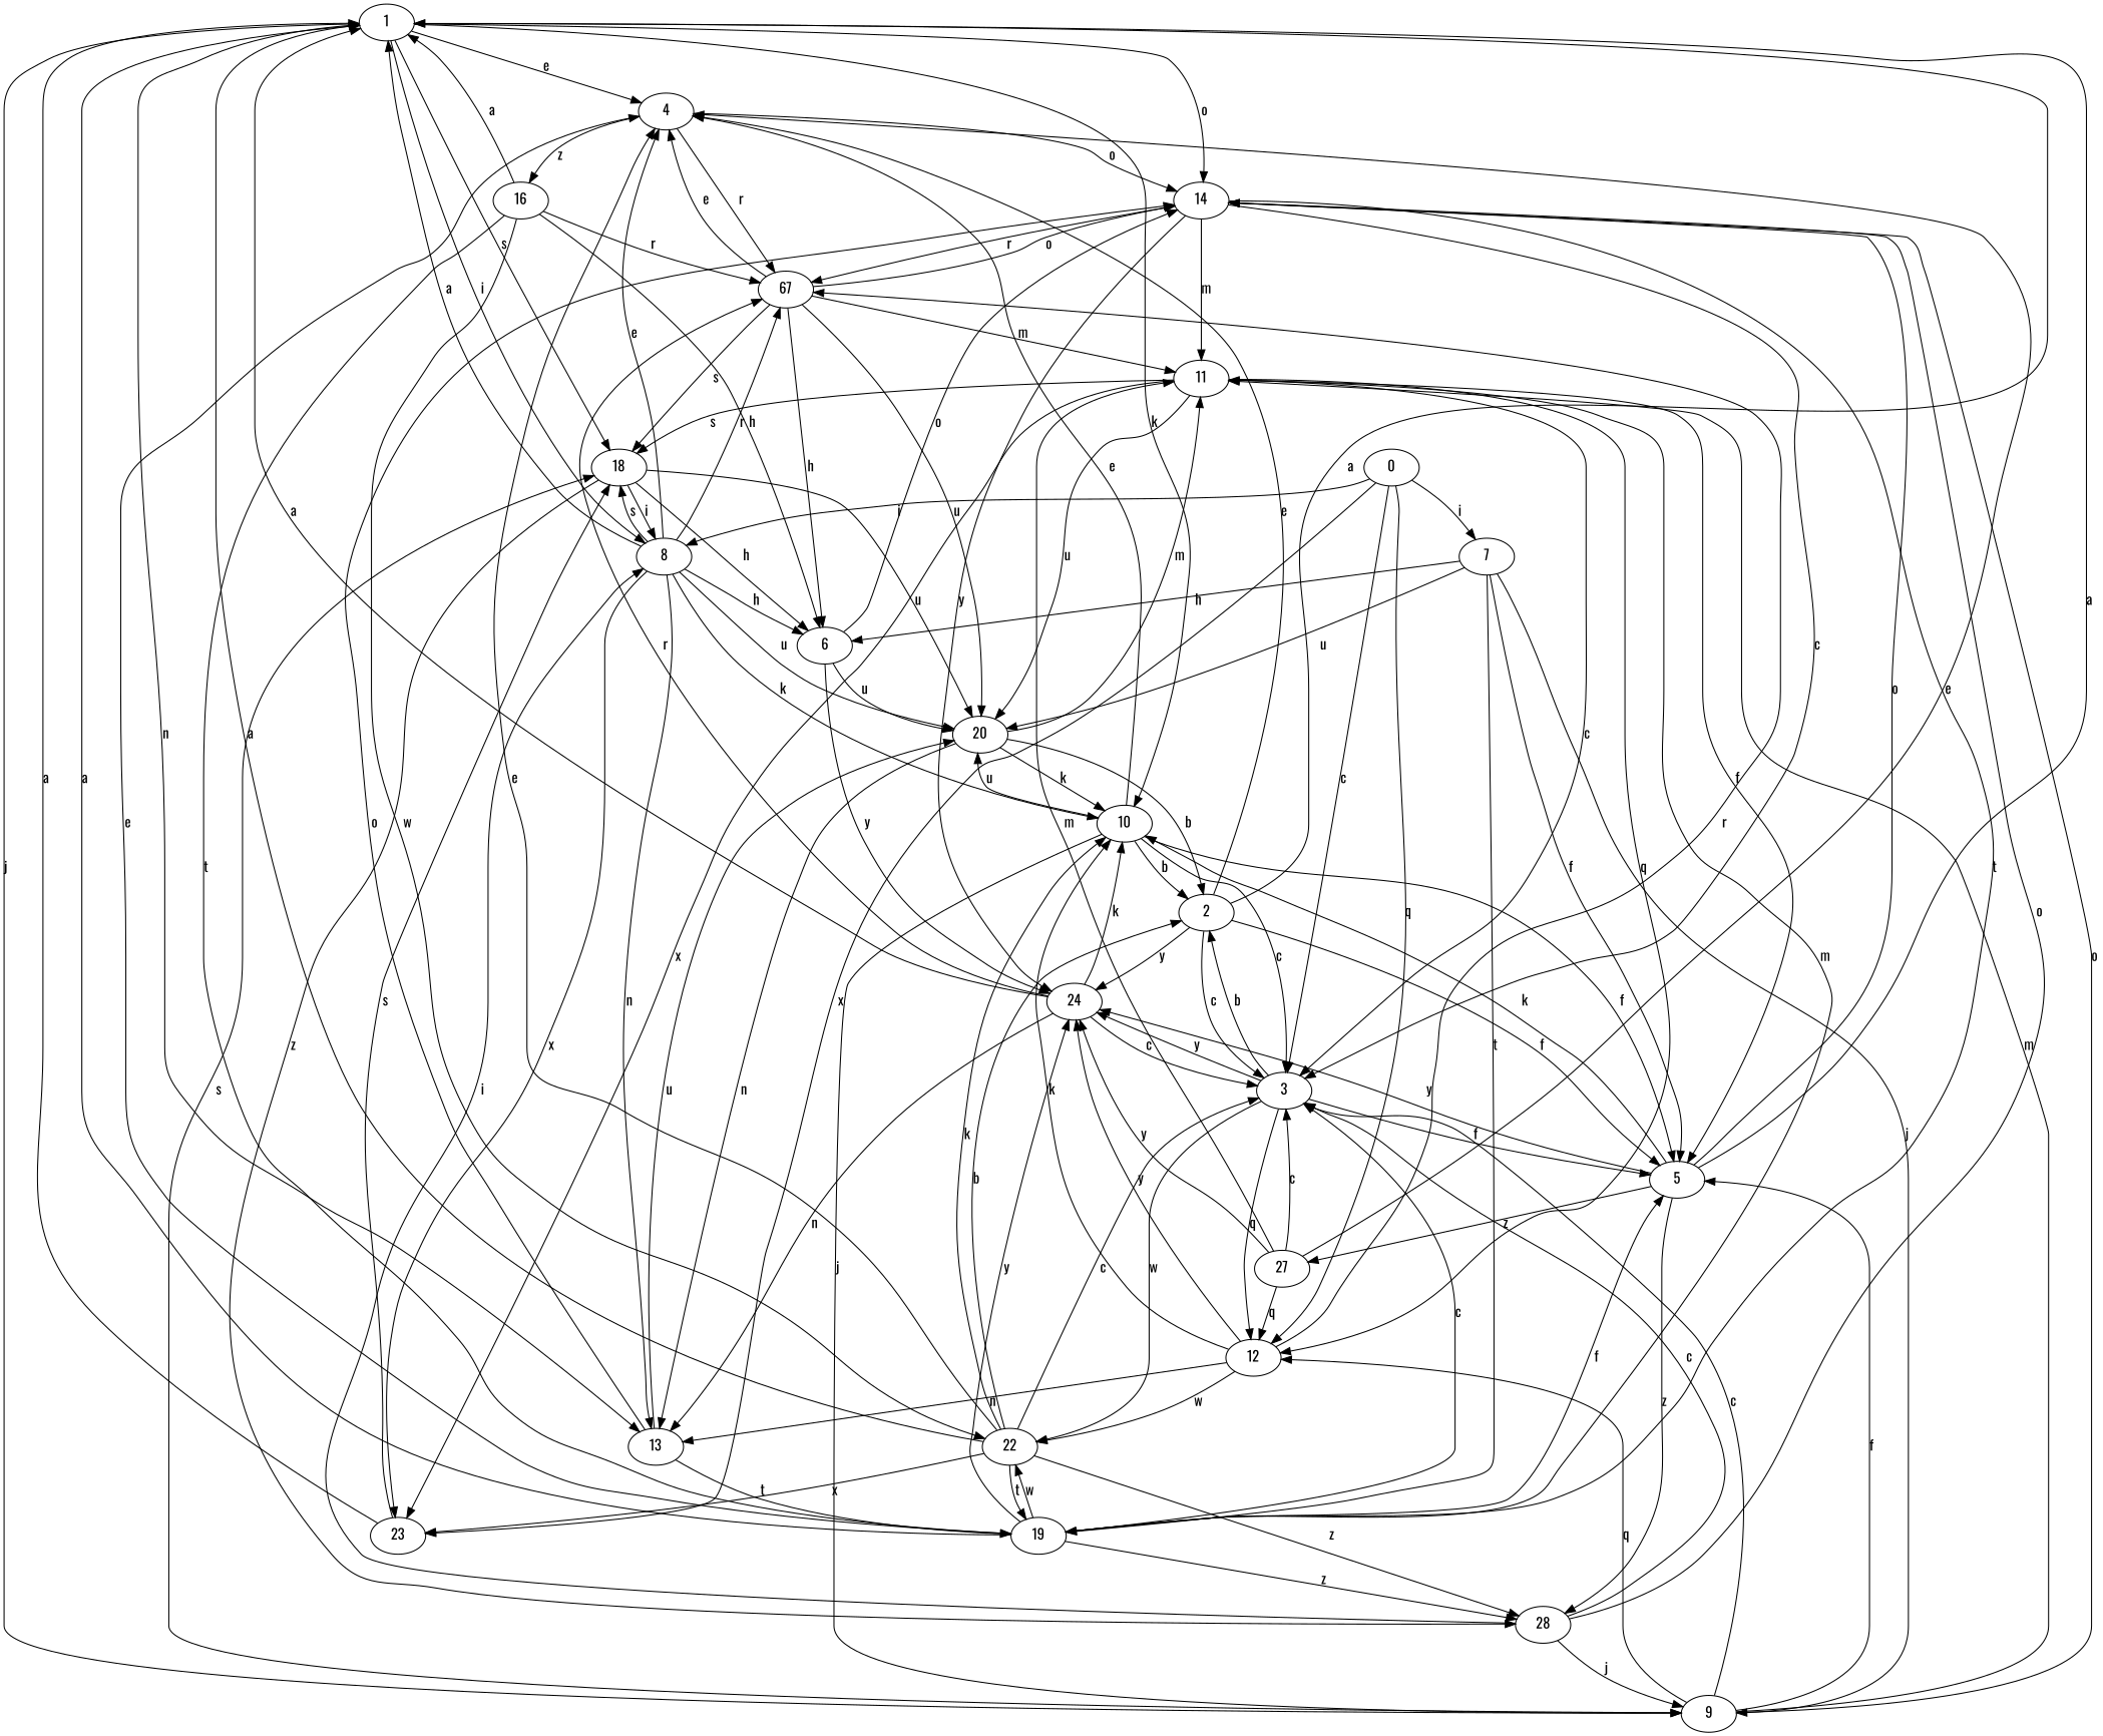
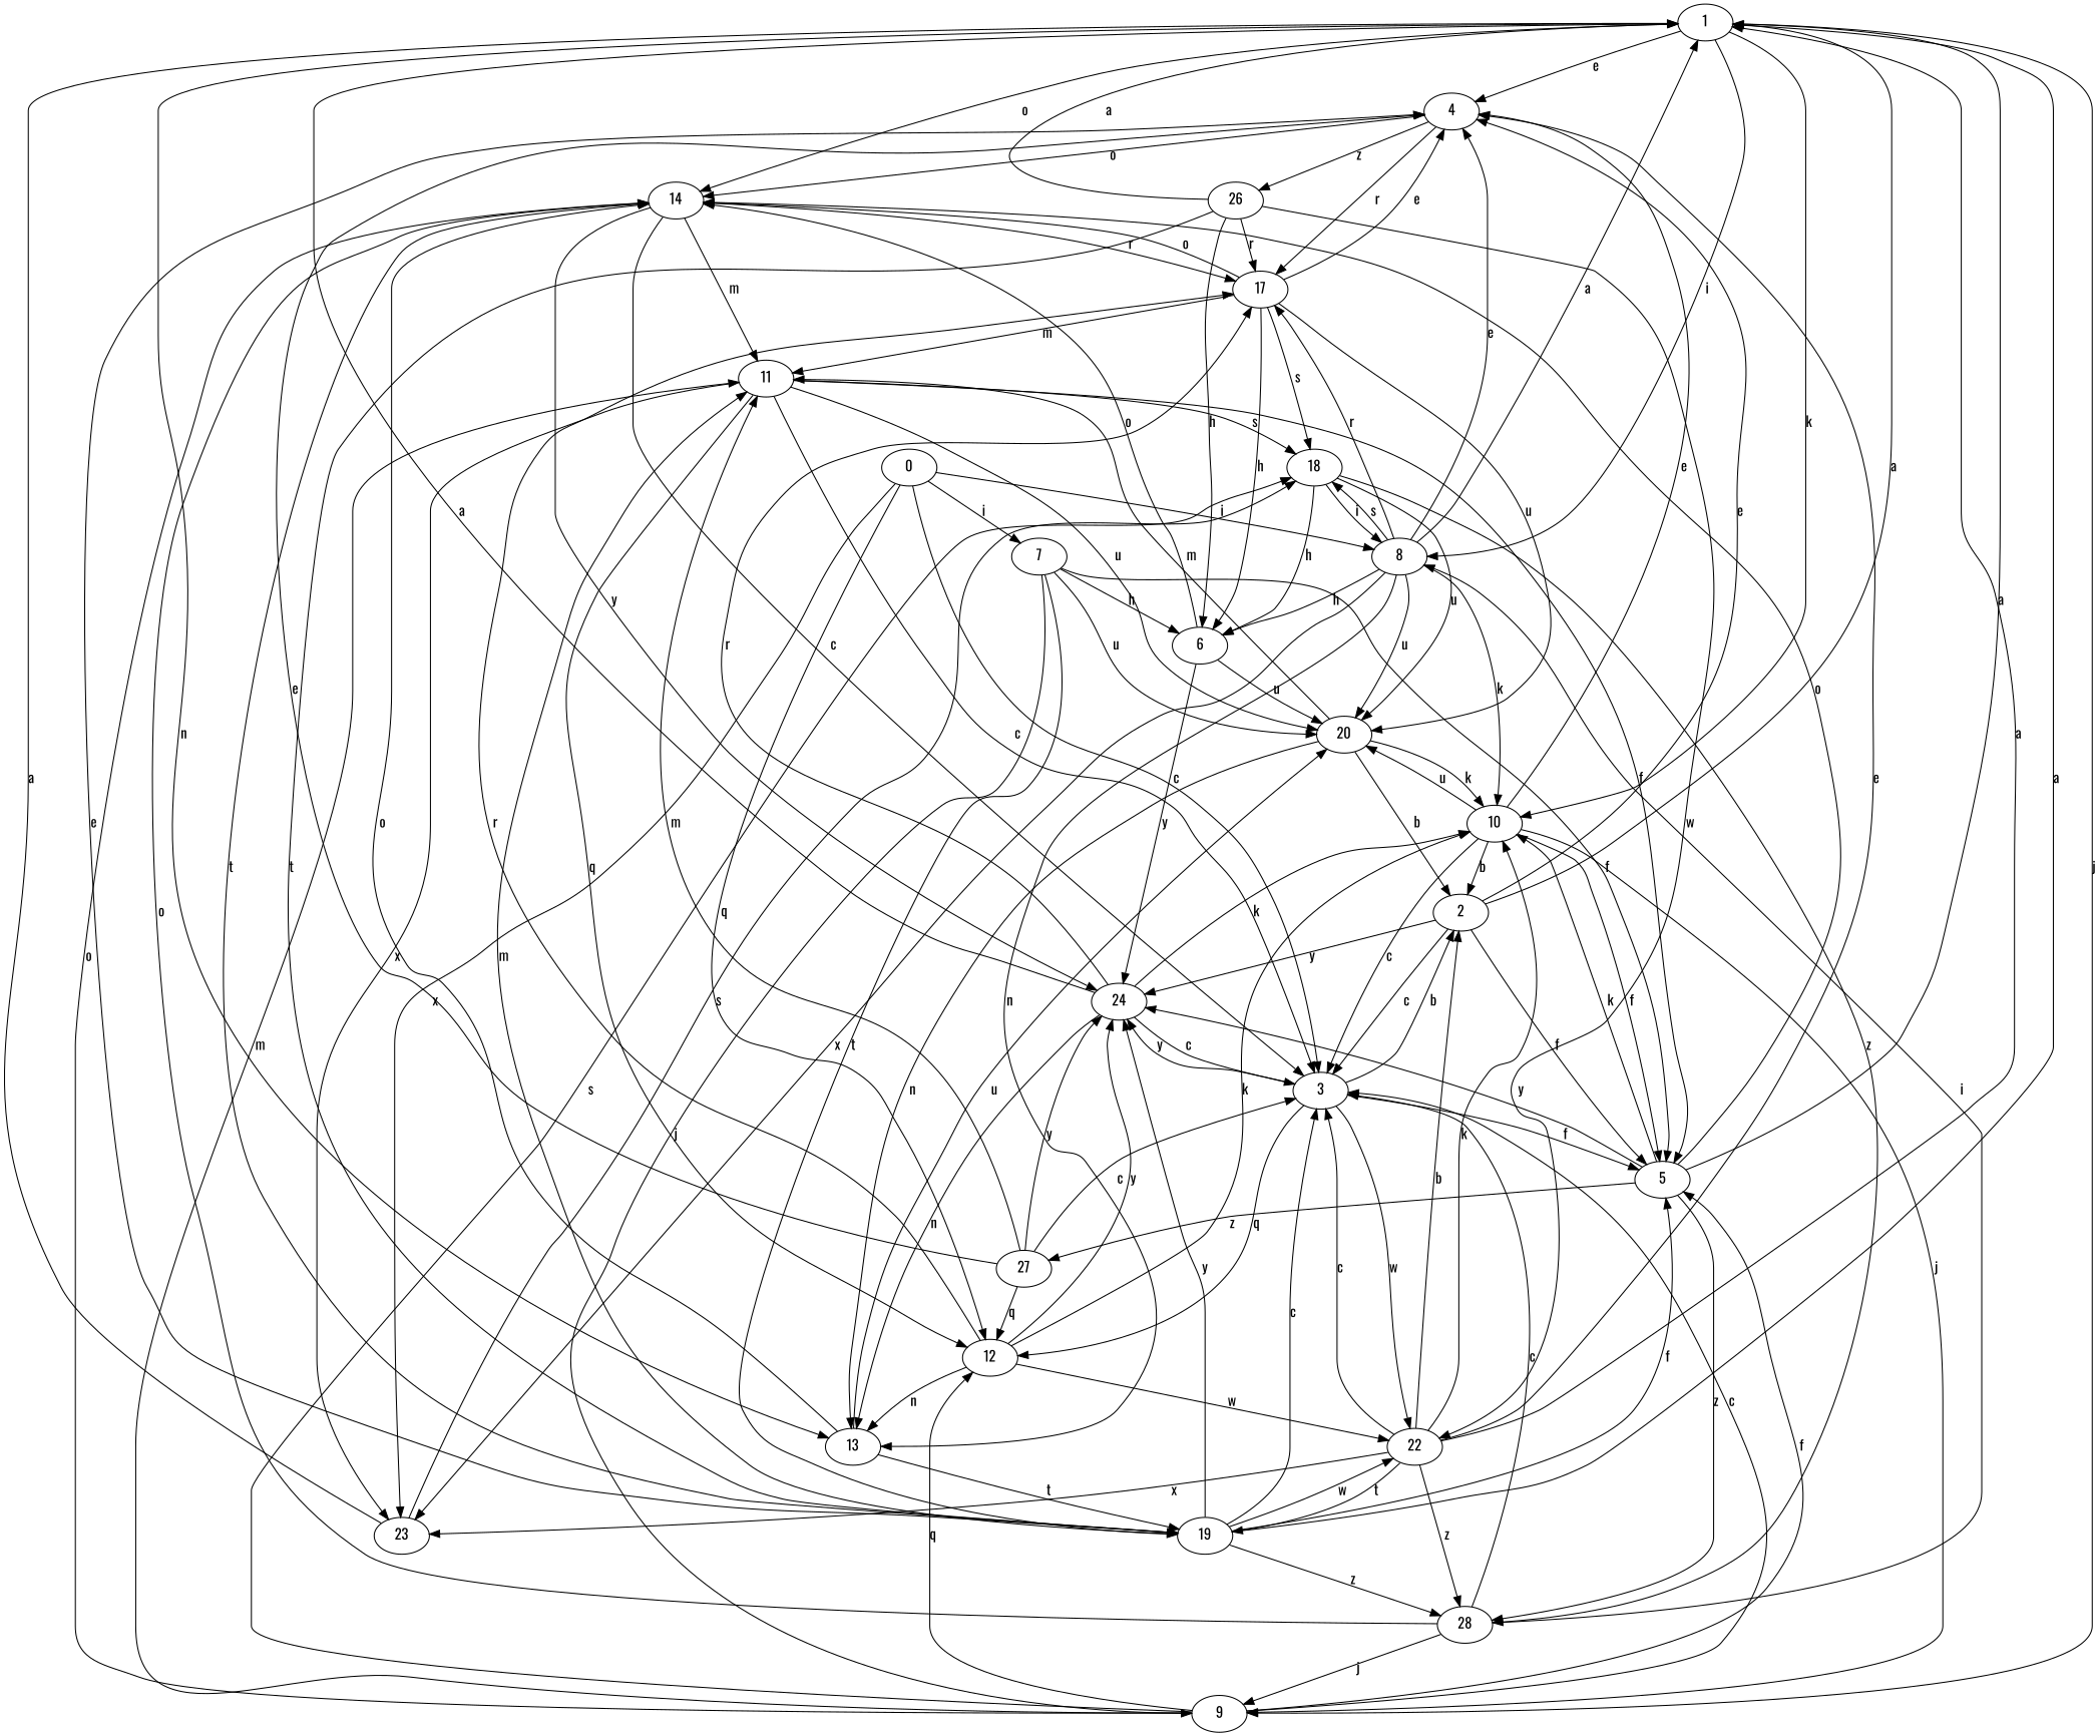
  strict digraph {
    fontname=Oswald
    node [fontname=Oswald]
    edge [fontname=Oswald]
    1
    4
    8
    9
    10
    13
    14
    18
-   17 [label=67]
-   26 [label=16]
+   17
+   26
    6
    20
    23
    3
    5
    n16 [label=12]
    11
    2
    19
    24
    28
    22
    27
    7
    0
    1 -> 4 [label=e]
    1 -> 8 [label=i]
    1 -> 9 [label=j]
    1 -> 10 [label=k]
    1 -> 13 [label=n]
    1 -> 14 [label=o]
-   1 -> 18 [label=s]
    4 -> 14 [label=o]
    4 -> 17 [label=r]
    4 -> 26 [label=z]
    8 -> 1 [label=a]
    8 -> 4 [label=e]
    8 -> 10 [label=k]
    8 -> 13 [label=n]
    8 -> 18 [label=s]
    8 -> 17 [label=r]
    8 -> 6 [label=h]
    8 -> 20 [label=u]
    8 -> 23 [label=x]
    9 -> 14 [label=o]
    9 -> 18 [label=s]
    9 -> 3 [label=c]
    9 -> 5 [label=f]
    9 -> n16 [label=q]
    9 -> 11 [label=m]
    10 -> 4 [label=e]
    10 -> 9 [label=j]
    10 -> 20 [label=u]
    10 -> 3 [label=c]
    10 -> 5 [label=f]
    10 -> 2 [label=b]
    13 -> 14 [label=o]
    13 -> 20 [label=u]
    13 -> 19 [label=t]
    14 -> 17 [label=r]
    14 -> 3 [label=c]
    14 -> 11 [label=m]
    14 -> 19 [label=t]
    14 -> 24 [label=y]
    18 -> 8 [label=i]
    18 -> 6 [label=h]
    18 -> 20 [label=u]
    18 -> 28 [label=z]
    17 -> 4 [label=e]
    17 -> 14 [label=o]
    17 -> 18 [label=s]
    17 -> 6 [label=h]
    17 -> 20 [label=u]
    17 -> 11 [label=m]
    26 -> 1 [label=a]
    26 -> 17 [label=r]
    26 -> 6 [label=h]
    26 -> 19 [label=t]
    26 -> 22 [label=w]
    6 -> 14 [label=o]
    6 -> 20 [label=u]
    6 -> 24 [label=y]
    20 -> 10 [label=k]
    20 -> 13 [label=n]
    20 -> 11 [label=m]
    20 -> 2 [label=b]
    23 -> 1 [label=a]
    23 -> 18 [label=s]
    3 -> 5 [label=f]
    3 -> n16 [label=q]
    3 -> 2 [label=b]
    3 -> 24 [label=y]
    3 -> 22 [label=w]
    5 -> 1 [label=a]
    5 -> 10 [label=k]
    5 -> 14 [label=o]
    5 -> 24 [label=y]
    5 -> 28 [label=z]
    5 -> 27 [label=z]
    n16 -> 10 [label=k]
    n16 -> 13 [label=n]
    n16 -> 17 [label=r]
    n16 -> 24 [label=y]
    n16 -> 22 [label=w]
    11 -> 18 [label=s]
    11 -> 20 [label=u]
    11 -> 23 [label=x]
    11 -> 3 [label=c]
    11 -> 5 [label=f]
    11 -> n16 [label=q]
    2 -> 1 [label=a]
    2 -> 4 [label=e]
    2 -> 3 [label=c]
    2 -> 5 [label=f]
    2 -> 24 [label=y]
    19 -> 1 [label=a]
    19 -> 4 [label=e]
    19 -> 3 [label=c]
    19 -> 5 [label=f]
    19 -> 11 [label=m]
    19 -> 24 [label=y]
    19 -> 28 [label=z]
    19 -> 22 [label=w]
    24 -> 1 [label=a]
    24 -> 10 [label=k]
    24 -> 13 [label=n]
    24 -> 17 [label=r]
    24 -> 3 [label=c]
    28 -> 8 [label=i]
    28 -> 9 [label=j]
    28 -> 14 [label=o]
    28 -> 3 [label=c]
    22 -> 1 [label=a]
    22 -> 4 [label=e]
    22 -> 10 [label=k]
    22 -> 23 [label=x]
    22 -> 3 [label=c]
    22 -> 2 [label=b]
    22 -> 19 [label=t]
    22 -> 28 [label=z]
    27 -> 4 [label=e]
    27 -> 3 [label=c]
    27 -> n16 [label=q]
    27 -> 11 [label=m]
    27 -> 24 [label=y]
    7 -> 9 [label=j]
    7 -> 6 [label=h]
    7 -> 20 [label=u]
    7 -> 5 [label=f]
    7 -> 19 [label=t]
    0 -> 8 [label=i]
    0 -> 23 [label=x]
    0 -> 3 [label=c]
    0 -> n16 [label=q]
    0 -> 7 [label=i]
  }
